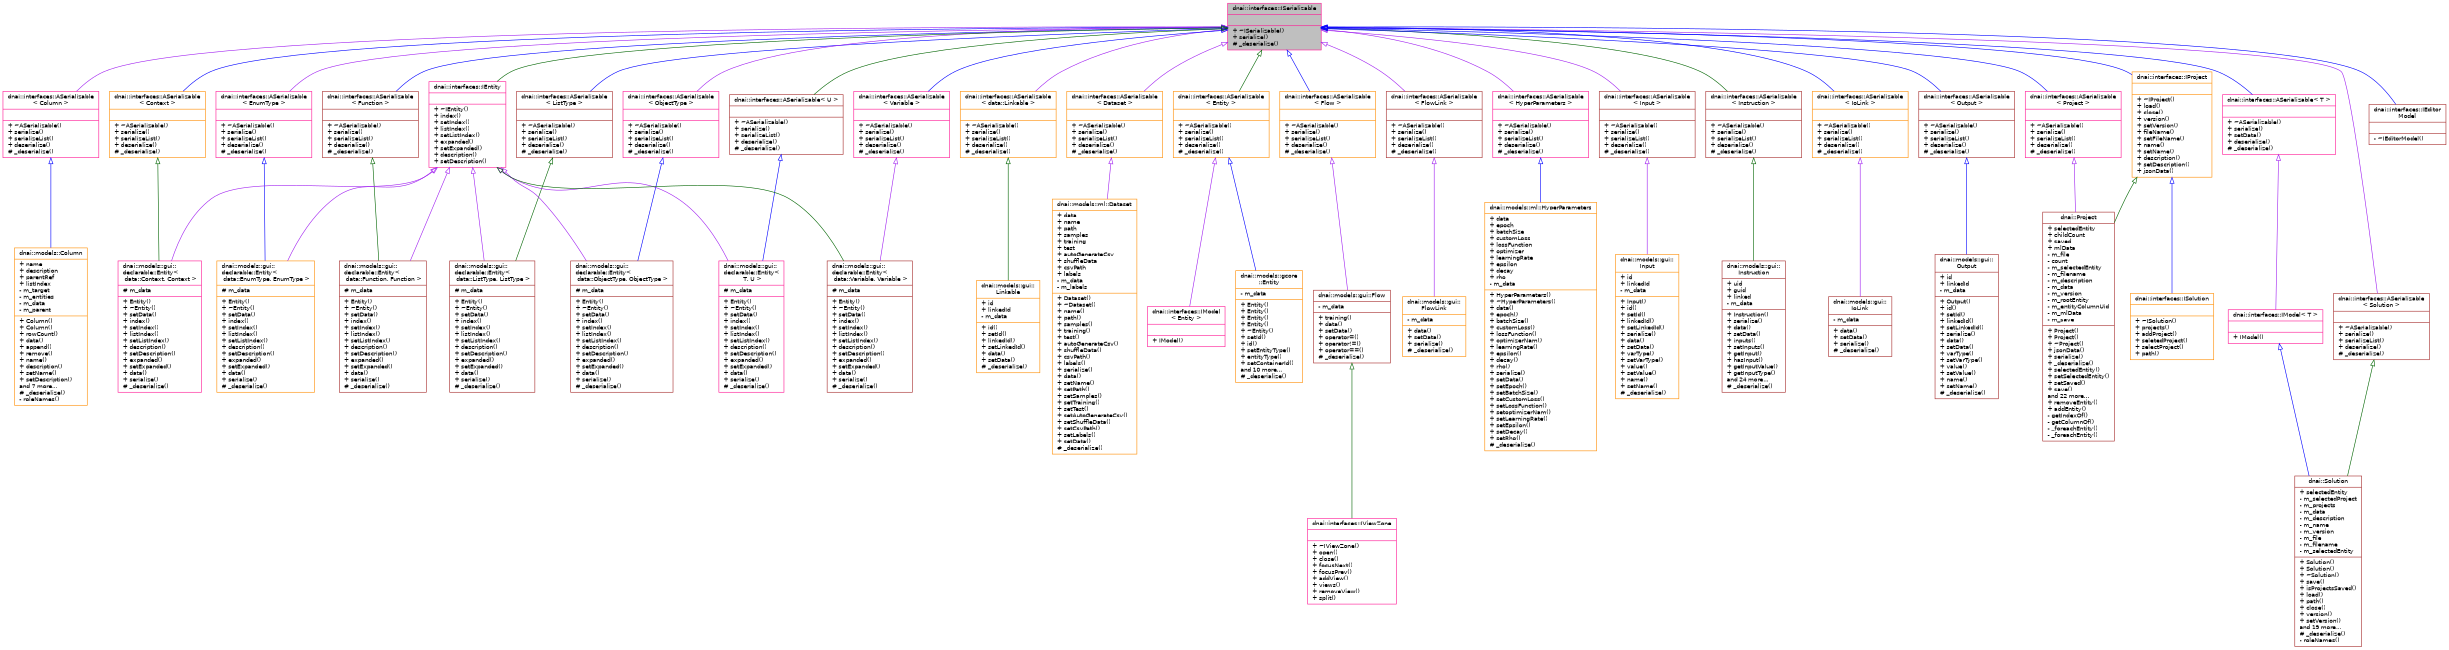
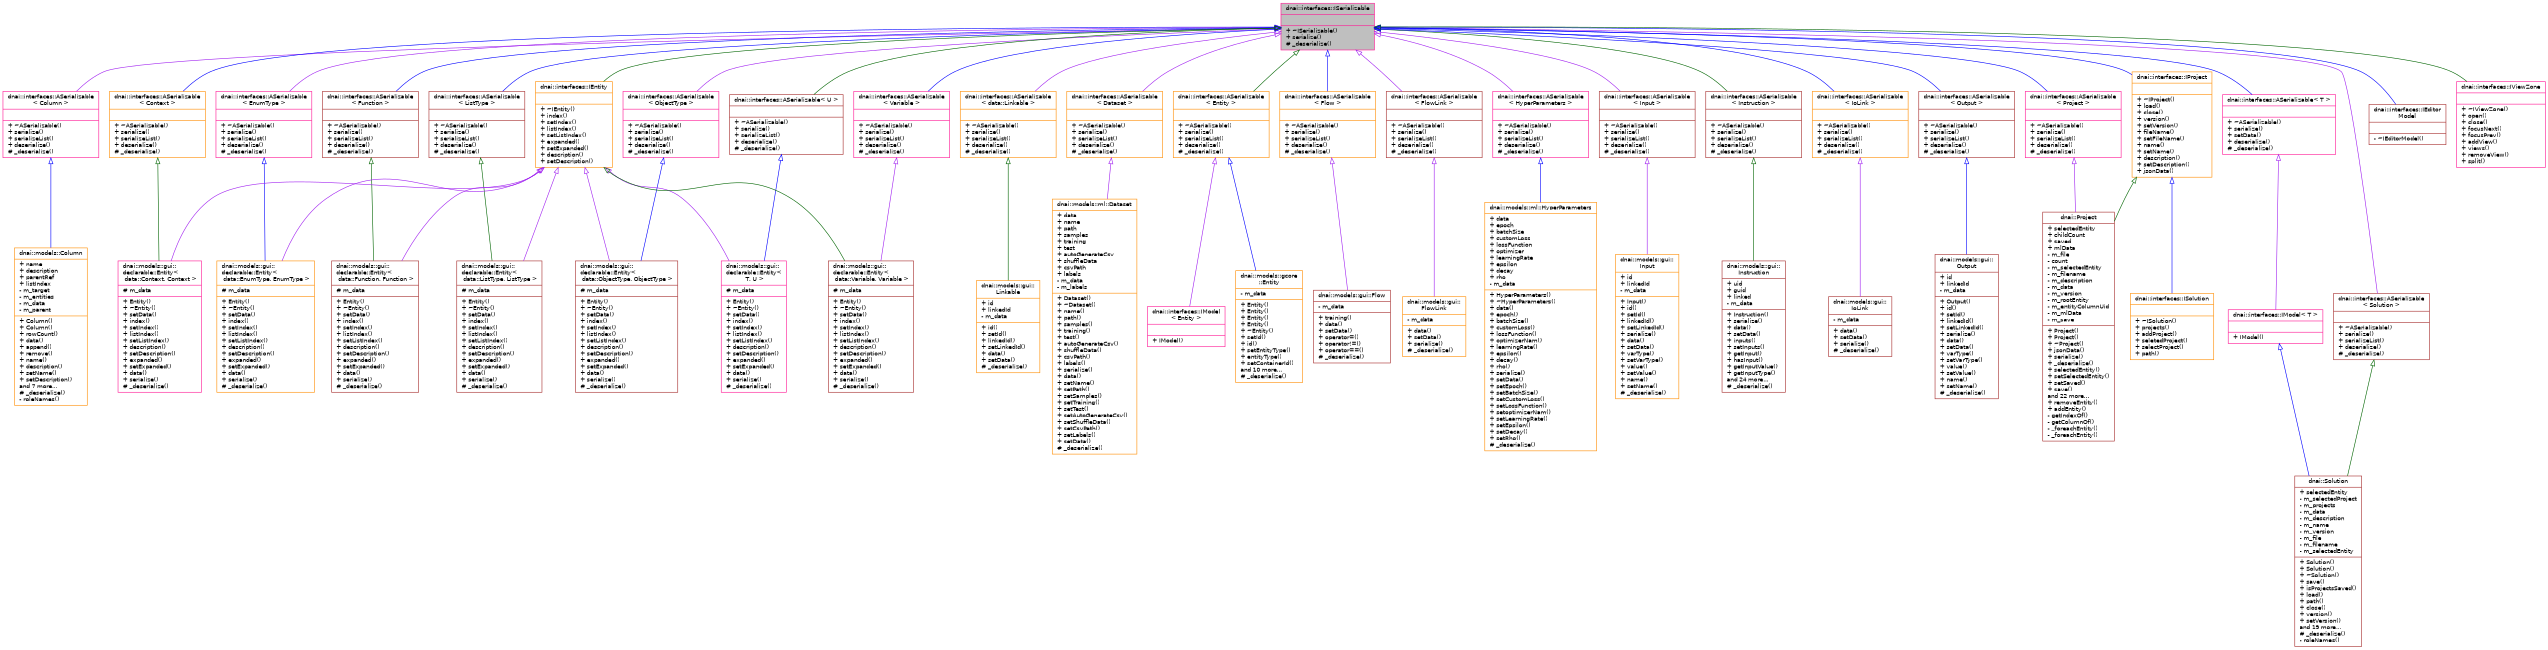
  digraph {
    node [color=brown fillcolor=white fontname=Helvetica fontsize=10 shape=record style=filled]
    edge [arrowtail=onormal color=purple dir=back fontname=Helvetica fontsize=10 labelfontname=Helvetica labelfontsize=10 style=solid]
    n1 [color=deeppink fillcolor=grey75 fontcolor=black height=0.2 label="{dnai::interfaces::ISerializable\n||+ ~ISerializable()\l+ serialize()\l# _deserialize()\l}" width=0.4]
    n2 [color=deeppink height=0.2 label="{dnai::interfaces::ASerializable\l\< Column \>\n||+ ~ASerializable()\l+ serialize()\l+ serializeList()\l+ deserialize()\l# _deserialize()\l}" width=0.4]
    n3 [color=darkorange height=0.2 label="{dnai::interfaces::ASerializable\l\< Context \>\n||+ ~ASerializable()\l+ serialize()\l+ serializeList()\l+ deserialize()\l# _deserialize()\l}" width=0.4]
    n4 [color=darkorange height=0.2 label="{dnai::interfaces::ASerializable\l\< data::Linkable \>\n||+ ~ASerializable()\l+ serialize()\l+ serializeList()\l+ deserialize()\l# _deserialize()\l}" width=0.4]
    n5 [color=darkorange height=0.2 label="{dnai::interfaces::ASerializable\l\< Dataset \>\n||+ ~ASerializable()\l+ serialize()\l+ serializeList()\l+ deserialize()\l# _deserialize()\l}" width=0.4]
    n6 [color=darkorange height=0.2 label="{dnai::interfaces::ASerializable\l\< Entity \>\n||+ ~ASerializable()\l+ serialize()\l+ serializeList()\l+ deserialize()\l# _deserialize()\l}" width=0.4]
    n7 [color=deeppink height=0.2 label="{dnai::interfaces::ASerializable\l\< EnumType \>\n||+ ~ASerializable()\l+ serialize()\l+ serializeList()\l+ deserialize()\l# _deserialize()\l}" width=0.4]
    n8 [color=darkorange height=0.2 label="{dnai::interfaces::ASerializable\l\< Flow \>\n||+ ~ASerializable()\l+ serialize()\l+ serializeList()\l+ deserialize()\l# _deserialize()\l}" width=0.4]
    n9 [height=0.2 label="{dnai::interfaces::ASerializable\l\< FlowLink \>\n||+ ~ASerializable()\l+ serialize()\l+ serializeList()\l+ deserialize()\l# _deserialize()\l}" width=0.4]
    n10 [height=0.2 label="{dnai::interfaces::ASerializable\l\< Function \>\n||+ ~ASerializable()\l+ serialize()\l+ serializeList()\l+ deserialize()\l# _deserialize()\l}" width=0.4]
    n11 [color=deeppink height=0.2 label="{dnai::interfaces::ASerializable\l\< HyperParameters \>\n||+ ~ASerializable()\l+ serialize()\l+ serializeList()\l+ deserialize()\l# _deserialize()\l}" width=0.4]
    n12 [height=0.2 label="{dnai::interfaces::ASerializable\l\< Input \>\n||+ ~ASerializable()\l+ serialize()\l+ serializeList()\l+ deserialize()\l# _deserialize()\l}" width=0.4]
    n13 [height=0.2 label="{dnai::interfaces::ASerializable\l\< Instruction \>\n||+ ~ASerializable()\l+ serialize()\l+ serializeList()\l+ deserialize()\l# _deserialize()\l}" width=0.4]
    n14 [color=darkorange height=0.2 label="{dnai::interfaces::ASerializable\l\< IoLink \>\n||+ ~ASerializable()\l+ serialize()\l+ serializeList()\l+ deserialize()\l# _deserialize()\l}" width=0.4]
    n15 [height=0.2 label="{dnai::interfaces::ASerializable\l\< ListType \>\n||+ ~ASerializable()\l+ serialize()\l+ serializeList()\l+ deserialize()\l# _deserialize()\l}" width=0.4]
    n16 [color=deeppink height=0.2 label="{dnai::interfaces::ASerializable\l\< ObjectType \>\n||+ ~ASerializable()\l+ serialize()\l+ serializeList()\l+ deserialize()\l# _deserialize()\l}" width=0.4]
    n17 [height=0.2 label="{dnai::interfaces::ASerializable\l\< Output \>\n||+ ~ASerializable()\l+ serialize()\l+ serializeList()\l+ deserialize()\l# _deserialize()\l}" width=0.4]
    n18 [color=deeppink height=0.2 label="{dnai::interfaces::ASerializable\l\< Project \>\n||+ ~ASerializable()\l+ serialize()\l+ serializeList()\l+ deserialize()\l# _deserialize()\l}" width=0.4]
    n19 [height=0.2 label="{dnai::interfaces::ASerializable\l\< Solution \>\n||+ ~ASerializable()\l+ serialize()\l+ serializeList()\l+ deserialize()\l# _deserialize()\l}" width=0.4]
    n20 [height=0.2 label="{dnai::interfaces::ASerializable\< U \>\n||+ ~ASerializable()\l+ serialize()\l+ serializeList()\l+ deserialize()\l# _deserialize()\l}" width=0.4]
    n21 [color=deeppink height=0.2 label="{dnai::interfaces::ASerializable\l\< Variable \>\n||+ ~ASerializable()\l+ serialize()\l+ serializeList()\l+ deserialize()\l# _deserialize()\l}" width=0.4]
    n22 [color=deeppink height=0.2 label="{dnai::interfaces::ASerializable\< T \>\n||+ ~ASerializable()\l+ serialize()\l+ setData()\l+ deserialize()\l# _deserialize()\l}" width=0.4]
    n23 [height=0.2 label="{dnai::interfaces::IEditor\lModel\n||- ~IEditorModel()\l}" width=0.4]
-   n24 [color=deeppink height=0.2 label="{dnai::interfaces::IEntity\n||+ ~IEntity()\l+ index()\l+ setIndex()\l+ listIndex()\l+ setListIndex()\l+ expanded()\l+ setExpanded()\l+ description()\l+ setDescription()\l}" width=0.4]
+   n24 [color=darkorange height=0.2 label="{dnai::interfaces::IEntity\n||+ ~IEntity()\l+ index()\l+ setIndex()\l+ listIndex()\l+ setListIndex()\l+ expanded()\l+ setExpanded()\l+ description()\l+ setDescription()\l}" width=0.4]
    n25 [color=darkorange height=0.2 label="{dnai::interfaces::IProject\n||+ ~IProject()\l+ load()\l+ close()\l+ version()\l+ setVersion()\l+ fileName()\l+ setFileName()\l+ name()\l+ setName()\l+ description()\l+ setDescription()\l+ jsonData()\l}" width=0.4]
    n26 [color=deeppink height=0.2 label="{dnai::interfaces::IViewZone\n||+ ~IViewZone()\l+ open()\l+ close()\l+ focusNext()\l+ focusPrev()\l+ addView()\l+ views()\l+ removeView()\l+ split()\l}" width=0.4]
    n27 [color=darkorange height=0.2 label="{dnai::models::Column\n|+ name\l+ description\l+ parentRef\l+ listIndex\l- m_target\l- m_entities\l- m_data\l- m_parent\l|+ Column()\l+ Column()\l+ rowCount()\l+ data()\l+ append()\l+ remove()\l+ name()\l+ description()\l+ setName()\l+ setDescription()\land 7 more...\l# _deserialize()\l- roleNames()\l}" width=0.4]
    n28 [color=deeppink height=0.2 label="{dnai::models::gui::\ldeclarable::Entity\<\l data::Context, Context \>\n|# m_data\l|+ Entity()\l+ ~Entity()\l+ setData()\l+ index()\l+ setIndex()\l+ listIndex()\l+ setListIndex()\l+ description()\l+ setDescription()\l+ expanded()\l+ setExpanded()\l+ data()\l+ serialize()\l# _deserialize()\l}" width=0.4]
    n29 [color=darkorange height=0.2 label="{dnai::models::gui::\lLinkable\n|+ id\l+ linkedId\l- m_data\l|+ id()\l+ setId()\l+ linkedId()\l+ setLinkedId()\l+ data()\l+ setData()\l# _deserialize()\l}" width=0.4]
    n30 [color=darkorange height=0.2 label="{dnai::models::ml::Dataset\n|+ data\l+ name\l+ path\l+ samples\l+ training\l+ test\l+ autoGenerateCsv\l+ shuffleData\l+ csvPath\l+ labels\l- m_data\l- m_labels\l|+ Dataset()\l+ ~Dataset()\l+ name()\l+ path()\l+ samples()\l+ training()\l+ test()\l+ autoGenerateCsv()\l+ shuffleData()\l+ csvPath()\l+ labels()\l+ serialize()\l+ data()\l+ setName()\l+ setPath()\l+ setSamples()\l+ setTraining()\l+ setTest()\l+ setAutoGenerateCsv()\l+ setShuffleData()\l+ setCsvPath()\l+ setLabels()\l+ setData()\l# _deserialize()\l}" width=0.4]
    n31 [color=darkorange height=0.2 label="{dnai::models::gcore\l::Entity\n|- m_data\l|+ Entity()\l+ Entity()\l+ Entity()\l+ Entity()\l+ ~Entity()\l+ setId()\l+ id()\l+ setEntityType()\l+ entityType()\l+ setContainerId()\land 10 more...\l# _deserialize()\l}" width=0.4]
    n32 [color=deeppink height=0.2 label="{dnai::interfaces::IModel\l\< Entity \>\n||+ IModel()\l}" width=0.4]
    n33 [color=darkorange height=0.2 label="{dnai::models::gui::\ldeclarable::Entity\<\l data::EnumType, EnumType \>\n|# m_data\l|+ Entity()\l+ ~Entity()\l+ setData()\l+ index()\l+ setIndex()\l+ listIndex()\l+ setListIndex()\l+ description()\l+ setDescription()\l+ expanded()\l+ setExpanded()\l+ data()\l+ serialize()\l# _deserialize()\l}" width=0.4]
    n34 [height=0.2 label="{dnai::models::gui::Flow\n|- m_data\l|+ training()\l+ data()\l+ setData()\l+ operator=()\l+ operator!=()\l+ operator==()\l# _deserialize()\l}" width=0.4]
    n35 [color=darkorange height=0.2 label="{dnai::models::gui::\lFlowLink\n|- m_data\l|+ data()\l+ setData()\l+ serialize()\l# _deserialize()\l}" width=0.4]
    n36 [height=0.2 label="{dnai::models::gui::\ldeclarable::Entity\<\l data::Function, Function \>\n|# m_data\l|+ Entity()\l+ ~Entity()\l+ setData()\l+ index()\l+ setIndex()\l+ listIndex()\l+ setListIndex()\l+ description()\l+ setDescription()\l+ expanded()\l+ setExpanded()\l+ data()\l+ serialize()\l# _deserialize()\l}" width=0.4]
    n37 [color=darkorange height=0.2 label="{dnai::models::ml::HyperParameters\n|+ data\l+ epoch\l+ batchSize\l+ customLoss\l+ lossFunction\l+ optimizer\l+ learningRate\l+ epsilon\l+ decay\l+ rho\l- m_data\l|+ HyperParameters()\l+ ~HyperParameters()\l+ data()\l+ epoch()\l+ batchSize()\l+ customLoss()\l+ lossFunction()\l+ optimizerNam()\l+ learningRate()\l+ epsilon()\l+ decay()\l+ rho()\l+ serialize()\l+ setData()\l+ setEpoch()\l+ setBatchSize()\l+ setCustomLoss()\l+ setLossFunction()\l+ setoptimizerNam()\l+ setLearningRate()\l+ setEpsilon()\l+ setDecay()\l+ setRho()\l# _deserialize()\l}" width=0.4]
    n38 [color=darkorange height=0.2 label="{dnai::models::gui::\lInput\n|+ id\l+ linkedId\l- m_data\l|+ Input()\l+ id()\l+ setId()\l+ linkedId()\l+ setLinkedId()\l+ serialize()\l+ data()\l+ setData()\l+ varType()\l+ setVarType()\l+ value()\l+ setValue()\l+ name()\l+ setName()\l# _deserialize()\l}" width=0.4]
    n39 [height=0.2 label="{dnai::models::gui::\lInstruction\n|+ uid\l+ guid\l+ linked\l- m_data\l|+ Instruction()\l+ serialize()\l+ data()\l+ setData()\l+ inputs()\l+ setInputs()\l+ getInput()\l+ hasInput()\l+ getInputValue()\l+ getInputType()\land 24 more...\l# _deserialize()\l}" width=0.4]
    n40 [height=0.2 label="{dnai::models::gui::\lIoLink\n|- m_data\l|+ data()\l+ setData()\l+ serialize()\l# _deserialize()\l}" width=0.4]
    n41 [height=0.2 label="{dnai::models::gui::\ldeclarable::Entity\<\l data::ListType, ListType \>\n|# m_data\l|+ Entity()\l+ ~Entity()\l+ setData()\l+ index()\l+ setIndex()\l+ listIndex()\l+ setListIndex()\l+ description()\l+ setDescription()\l+ expanded()\l+ setExpanded()\l+ data()\l+ serialize()\l# _deserialize()\l}" width=0.4]
    n42 [height=0.2 label="{dnai::models::gui::\ldeclarable::Entity\<\l data::ObjectType, ObjectType \>\n|# m_data\l|+ Entity()\l+ ~Entity()\l+ setData()\l+ index()\l+ setIndex()\l+ listIndex()\l+ setListIndex()\l+ description()\l+ setDescription()\l+ expanded()\l+ setExpanded()\l+ data()\l+ serialize()\l# _deserialize()\l}" width=0.4]
    n43 [height=0.2 label="{dnai::models::gui::\lOutput\n|+ id\l+ linkedId\l- m_data\l|+ Output()\l+ id()\l+ setId()\l+ linkedId()\l+ setLinkedId()\l+ serialize()\l+ data()\l+ setData()\l+ varType()\l+ setVarType()\l+ value()\l+ setValue()\l+ name()\l+ setName()\l# _deserialize()\l}" width=0.4]
    n44 [height=0.2 label="{dnai::Project\n|+ selectedEntity\l+ childCount\l+ saved\l+ mlData\l- m_file\l- count\l- m_selectedEntity\l- m_filename\l- m_description\l- m_data\l- m_version\l- m_rootEntity\l- m_entityColumnUid\l- m_mlData\l- m_save\l|+ Project()\l+ Project()\l+ ~Project()\l+ jsonData()\l+ serialize()\l+ _deserialize()\l+ selectedEntity()\l+ setSelectedEntity()\l+ setSaved()\l+ save()\land 22 more...\l+ removeEntity()\l+ addEntity()\l- getIndexOf()\l- getColumnOf()\l- _foreachEntity()\l- _foreachEntity()\l}" width=0.4]
    n45 [height=0.2 label="{dnai::Solution\n|+ selectedEntity\l- m_selectedProject\l- m_projects\l- m_data\l- m_description\l- m_name\l- m_version\l- m_file\l- m_filename\l- m_selectedEntity\l|+ Solution()\l+ Solution()\l+ ~Solution()\l+ save()\l+ isProjectsSaved()\l+ load()\l+ path()\l+ close()\l+ version()\l+ setVersion()\land 19 more...\l# _deserialize()\l- roleNames()\l}" width=0.4]
    n46 [color=deeppink height=0.2 label="{dnai::models::gui::\ldeclarable::Entity\<\l T, U \>\n|# m_data\l|+ Entity()\l+ ~Entity()\l+ setData()\l+ index()\l+ setIndex()\l+ listIndex()\l+ setListIndex()\l+ description()\l+ setDescription()\l+ expanded()\l+ setExpanded()\l+ data()\l+ serialize()\l# _deserialize()\l}" width=0.4]
    n47 [height=0.2 label="{dnai::models::gui::\ldeclarable::Entity\<\l data::Variable, Variable \>\n|# m_data\l|+ Entity()\l+ ~Entity()\l+ setData()\l+ index()\l+ setIndex()\l+ listIndex()\l+ setListIndex()\l+ description()\l+ setDescription()\l+ expanded()\l+ setExpanded()\l+ data()\l+ serialize()\l# _deserialize()\l}" width=0.4]
    n48 [color=deeppink height=0.2 label="{dnai::interfaces::IModel\< T \>\n||+ IModel()\l}" width=0.4]
    n49 [color=darkorange height=0.2 label="{dnai::interfaces::ISolution\n||+ ~ISolution()\l+ projects()\l+ addProject()\l+ seletedProject()\l+ selectProject()\l+ path()\l}" width=0.4]
    n1 -> n2
    n1 -> n3 [color=blue]
    n1 -> n4
    n1 -> n5
    n1 -> n6 [color=darkgreen]
    n1 -> n7
    n1 -> n8 [color=blue]
    n1 -> n9
    n1 -> n10 [color=blue]
    n1 -> n11
    n1 -> n12
    n1 -> n13 [color=darkgreen]
    n1 -> n14 [color=blue]
    n1 -> n15 [color=blue]
    n1 -> n16
    n1 -> n17 [color=blue]
    n1 -> n18 [color=blue]
    n1 -> n19
    n1 -> n20 [color=darkgreen]
    n1 -> n21 [color=blue]
    n1 -> n22 [color=blue]
    n1 -> n23 [color=blue]
    n1 -> n24 [color=darkgreen]
    n1 -> n25 [color=blue]
-   n34 -> n26 [color=darkgreen]
+   n1 -> n26 [color=darkgreen]
    n2 -> n27 [color=blue]
    n3 -> n28 [color=darkgreen]
    n4 -> n29 [color=darkgreen]
    n5 -> n30
    n6 -> n31 [color=blue]
    n6 -> n32
    n7 -> n33 [color=blue]
    n8 -> n34
    n9 -> n35
    n10 -> n36 [color=darkgreen]
    n11 -> n37 [color=blue]
    n12 -> n38
    n13 -> n39 [color=darkgreen]
    n14 -> n40
    n15 -> n41 [color=darkgreen]
    n16 -> n42 [color=blue]
    n17 -> n43 [color=blue]
    n18 -> n44
    n19 -> n45 [color=darkgreen]
    n20 -> n46 [color=blue]
    n21 -> n47
    n22 -> n48
    n24 -> n28
    n24 -> n33
    n24 -> n36
    n24 -> n41
    n24 -> n42
    n24 -> n46
    n24 -> n47 [color=darkgreen]
    n25 -> n44 [color=darkgreen]
    n25 -> n49 [color=blue]
    n48 -> n45 [color=blue]
  }
